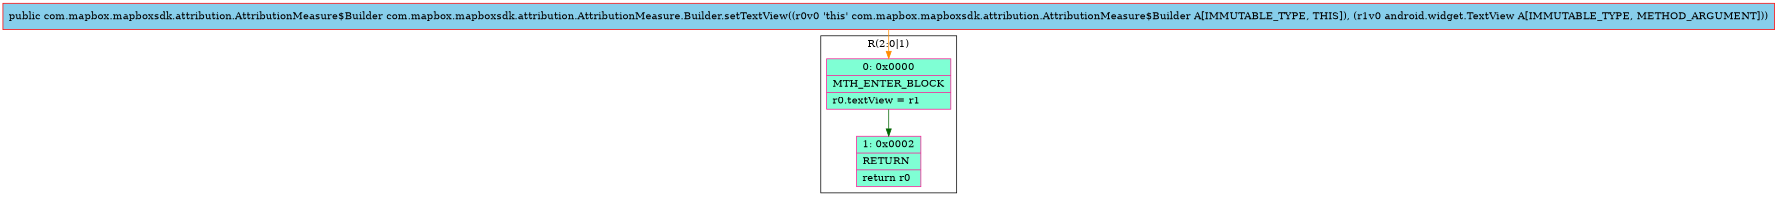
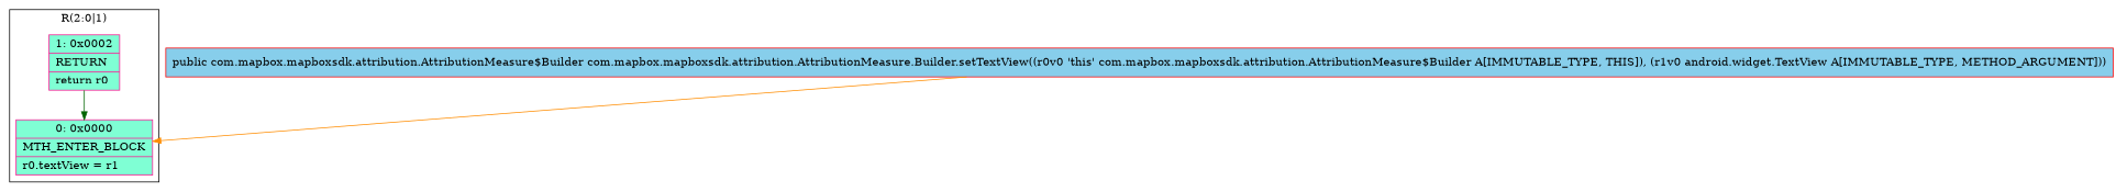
  digraph {
    node [color=deeppink shape=record style=filled fillcolor=aquamarine]
    n1 [label="{0\:\ 0x0000|MTH_ENTER_BLOCK\l|r0.textView = r1\l}"]
    n2 [label="{1\:\ 0x0002|RETURN\l|return r0\l}"]
    n3 [label="{public com.mapbox.mapboxsdk.attribution.AttributionMeasure$Builder com.mapbox.mapboxsdk.attribution.AttributionMeasure.Builder.setTextView((r0v0 'this' com.mapbox.mapboxsdk.attribution.AttributionMeasure$Builder A[IMMUTABLE_TYPE, THIS]), (r1v0 android.widget.TextView A[IMMUTABLE_TYPE, METHOD_ARGUMENT])) }" fillcolor=skyblue color=red]
    subgraph cluster_1 {
      label="R(2:0|1)"
      n1
      n2
    }
-   n1 -> n2 [color=darkgreen]
+   n2 -> n1 [color=darkgreen]
    n3 -> n1 [color=darkorange]
  }
